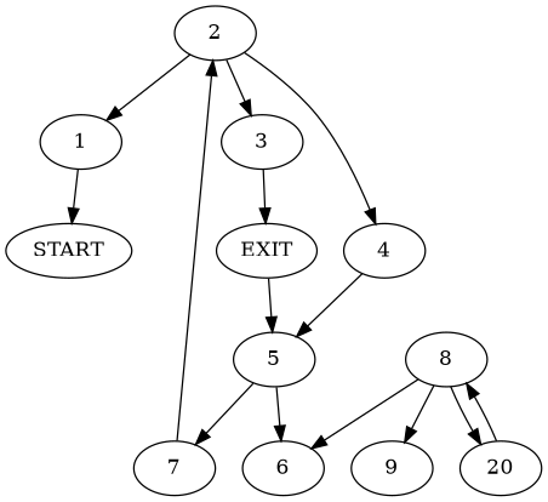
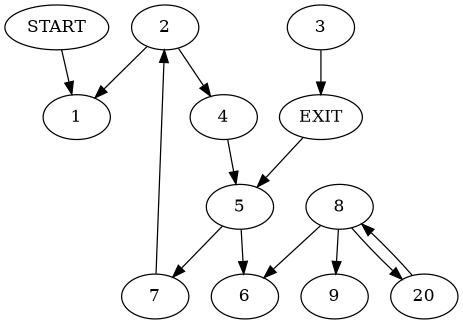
  digraph {
    n1 [label=START]
    1
    n3 [label=EXIT]
    5
    2
    3
    4
    6
    7
    8
    9
    n12 [label=20]
-   1 -> n1
+   n1 -> 1
    n3 -> 5
    5 -> 6
    5 -> 7
    2 -> 1
-   2 -> 3
    2 -> 4
    3 -> n3
    4 -> 5
    7 -> 2
    8 -> 6
    8 -> 9
    8 -> n12
    n12 -> 8
  }
